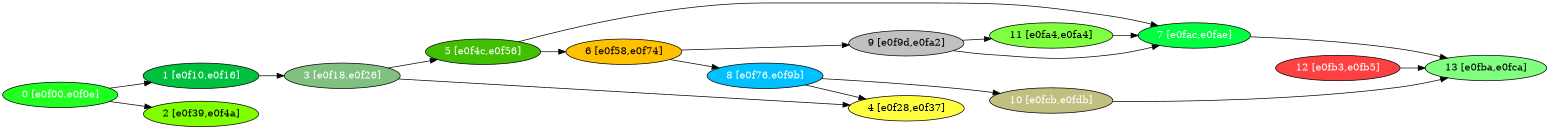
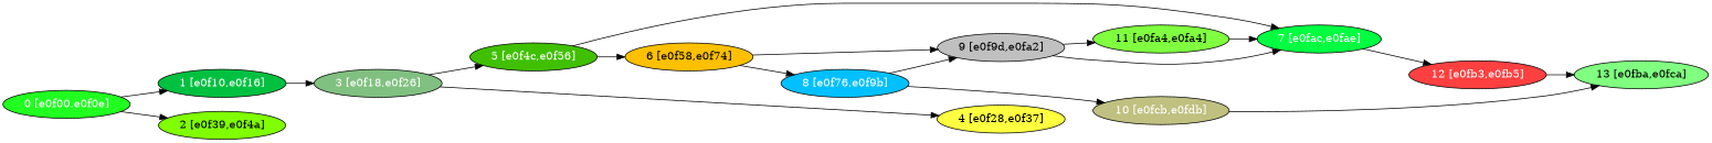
  digraph {
    rankdir=LR
    node [fontcolor="#ffffff" shape=oval style=filled]
    n1 [fillcolor="#20FF20" label="0 [e0f00,e0f0e]"]
    n2 [fillcolor="#00C040" label="1 [e0f10,e0f16]"]
    n3 [fillcolor="#80FF00" fontcolor="#000000" label="2 [e0f39,e0f4a]"]
    n4 [fillcolor="#80C080" label="3 [e0f18,e0f26]"]
    n5 [fillcolor="#FFFF40" fontcolor="#000000" label="4 [e0f28,e0f37]"]
    n6 [fillcolor="#40C000" label="5 [e0f4c,e0f56]"]
    n7 [fillcolor="#80FF80" fontcolor="#000000" label="13 [e0fba,e0fca]"]
    n8 [fillcolor="#FFC000" fontcolor="#000000" label="6 [e0f58,e0f74]"]
    n9 [fillcolor="#00FF40" label="7 [e0fac,e0fae]"]
    n10 [fillcolor="#FF4040" label="12 [e0fb3,e0fb5]"]
    n11 [fillcolor="#00C0FF" label="8 [e0f76,e0f9b]"]
    n12 [fillcolor="#C0C0C0" fontcolor="#000000" label="9 [e0f9d,e0fa2]"]
    n13 [fillcolor="#C0C080" label="10 [e0fcb,e0fdb]"]
    n14 [fillcolor="#80FF40" fontcolor="#000000" label="11 [e0fa4,e0fa4]"]
    n1 -> n2
    n1 -> n3
    n2 -> n4
    n4 -> n5
    n4 -> n6
    n6 -> n8
    n6 -> n9
    n8 -> n11
    n8 -> n12
-   n9 -> n7
+   n9 -> n10
    n10 -> n7
-   n11 -> n5
+   n11 -> n12
    n11 -> n13
    n12 -> n9
    n12 -> n14
    n13 -> n7
    n14 -> n9
  }
